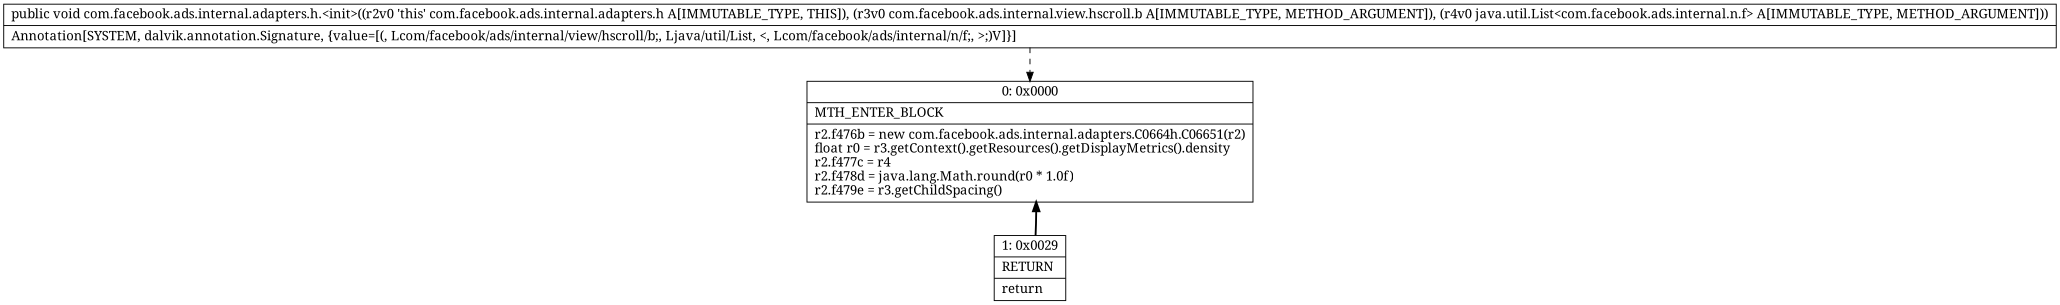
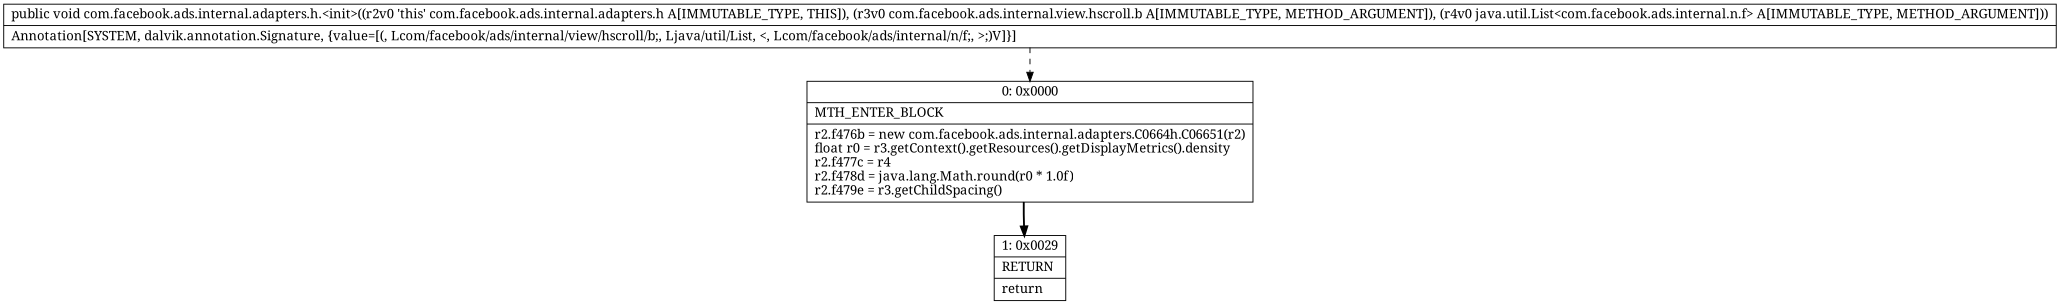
  digraph {
    fontname="Noto Serif"
    node [shape=record fontname="Noto Serif"]
    edge [fontname="Noto Serif"]
    n1 [label="{0\:\ 0x0000|MTH_ENTER_BLOCK\l|r2.f476b = new com.facebook.ads.internal.adapters.C0664h.C06651(r2)\lfloat r0 = r3.getContext().getResources().getDisplayMetrics().density\lr2.f477c = r4\lr2.f478d = java.lang.Math.round(r0 * 1.0f)\lr2.f479e = r3.getChildSpacing()\l}"]
    n2 [label="{1\:\ 0x0029|RETURN\l|return\l}"]
    n3 [label="{public void com.facebook.ads.internal.adapters.h.\<init\>((r2v0 'this' com.facebook.ads.internal.adapters.h A[IMMUTABLE_TYPE, THIS]), (r3v0 com.facebook.ads.internal.view.hscroll.b A[IMMUTABLE_TYPE, METHOD_ARGUMENT]), (r4v0 java.util.List\<com.facebook.ads.internal.n.f\> A[IMMUTABLE_TYPE, METHOD_ARGUMENT]))  | Annotation[SYSTEM, dalvik.annotation.Signature, \{value=[(, Lcom\/facebook\/ads\/internal\/view\/hscroll\/b;, Ljava\/util\/List, \<, Lcom\/facebook\/ads\/internal\/n\/f;, \>;)V]\}]\l}"]
-   n2 -> n1 [style=bold]
+   n1 -> n2 [style=bold]
    n3 -> n1 [style=dashed]
  }
